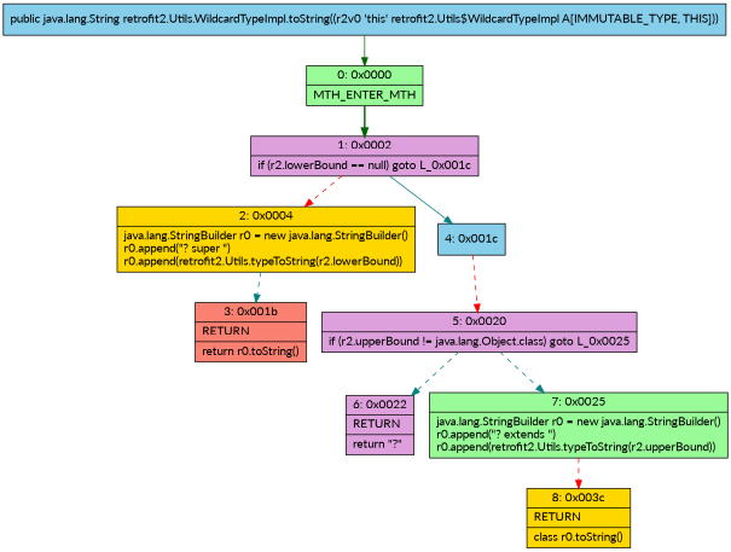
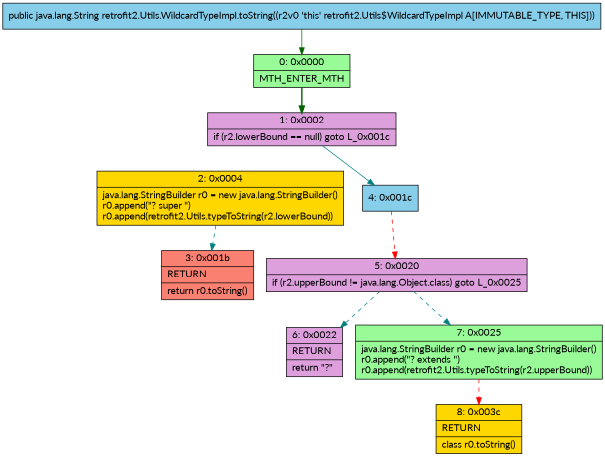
  digraph {
    fontname=Lato
    node [fillcolor=plum fontname=Lato shape=record style=filled]
    edge [color=teal fontname=Lato style=dashed]
    n1 [fillcolor=palegreen label="{0\:\ 0x0000|MTH_ENTER_MTH\l}"]
    n2 [label="{1\:\ 0x0002|if (r2.lowerBound == null) goto L_0x001c\l}"]
    n3 [fillcolor=gold label="{2\:\ 0x0004|java.lang.StringBuilder r0 = new java.lang.StringBuilder()\lr0.append(\"? super \")\lr0.append(retrofit2.Utils.typeToString(r2.lowerBound))\l}"]
    n4 [fillcolor=skyblue label="{4\:\ 0x001c}"]
    n5 [fillcolor=salmon label="{3\:\ 0x001b|RETURN\l|return r0.toString()\l}"]
    n6 [label="{5\:\ 0x0020|if (r2.upperBound != java.lang.Object.class) goto L_0x0025\l}"]
    n7 [label="{6\:\ 0x0022|RETURN\l|return \"?\"\l}"]
    n8 [fillcolor=palegreen label="{7\:\ 0x0025|java.lang.StringBuilder r0 = new java.lang.StringBuilder()\lr0.append(\"? extends \")\lr0.append(retrofit2.Utils.typeToString(r2.upperBound))\l}"]
    n9 [fillcolor=gold label="{8\:\ 0x003c|RETURN\l|class r0.toString()\l}"]
    n10 [fillcolor=skyblue label="{public java.lang.String retrofit2.Utils.WildcardTypeImpl.toString((r2v0 'this' retrofit2.Utils$WildcardTypeImpl A[IMMUTABLE_TYPE, THIS])) }"]
    n1 -> n2 [color=darkgreen style=bold]
-   n2 -> n3 [color=red]
    n2 -> n4 [style=solid]
    n3 -> n5
    n4 -> n6 [color=red]
    n6 -> n7
    n6 -> n8
    n8 -> n9 [color=red]
    n10 -> n1 [color=darkgreen style=solid]
  }
